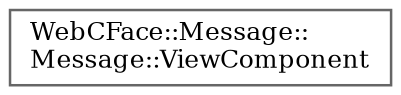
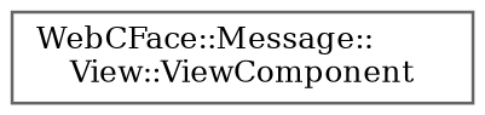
  digraph {
    rankdir=LR
    fontname="DejaVu Serif"
-   n1 [color=grey40 fillcolor=white fontname="DejaVu Serif" fontsize=10 height=0.2 label="WebCFace::Message::\lMessage::ViewComponent" shape=box style=filled width=0.4]
+   n1 [color=grey40 fillcolor=white fontname="DejaVu Serif" fontsize=10 height=0.2 label="WebCFace::Message::\lView::ViewComponent" shape=box style=filled width=0.4]
  }
